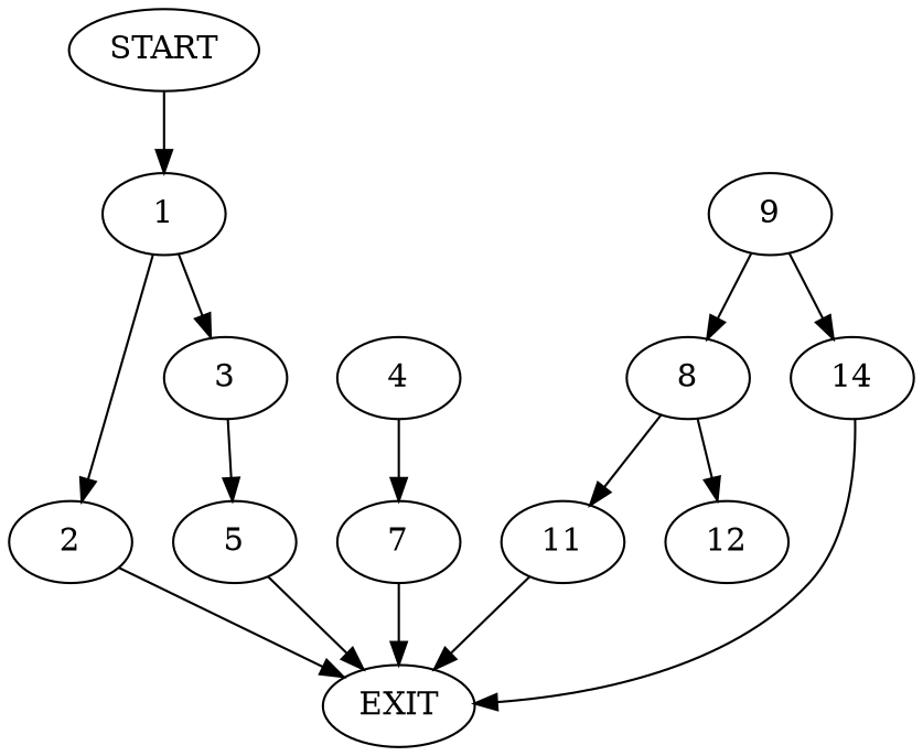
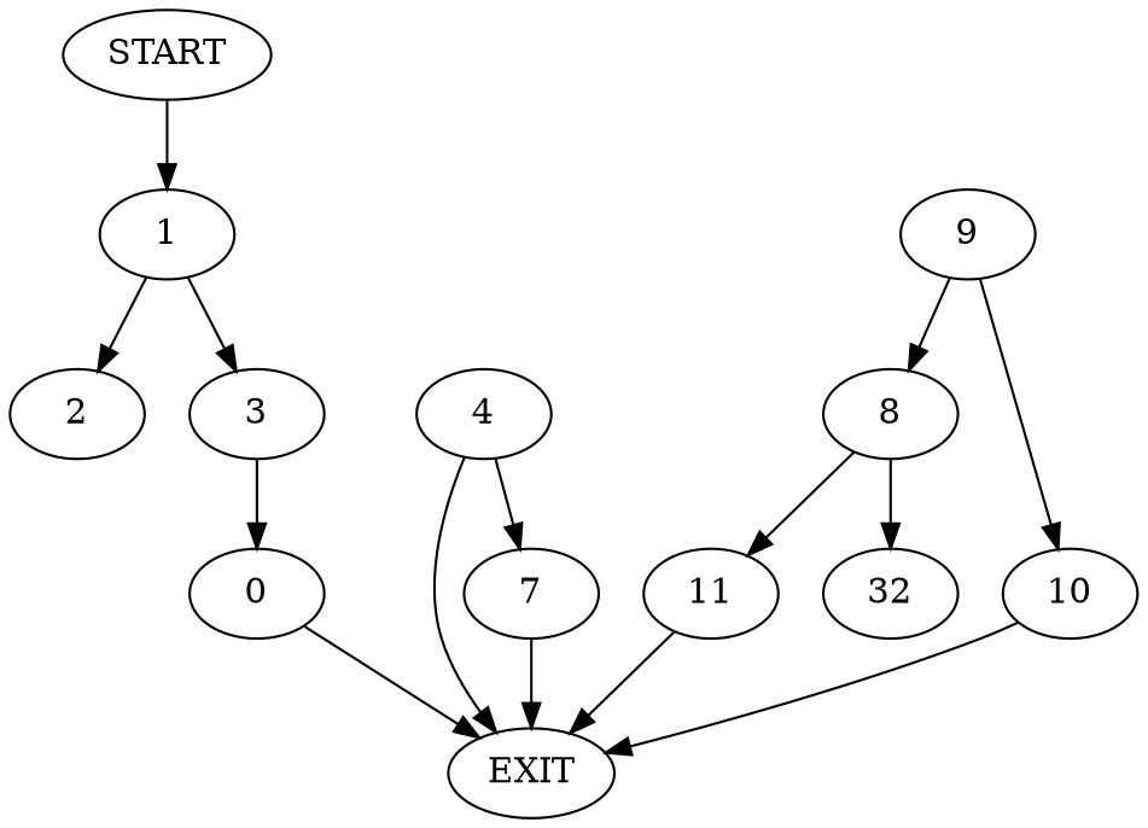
  digraph {
    n1 [label=START]
    1
    2
    3
    n5 [label=EXIT]
-   5
+   5 [label=0]
    4
    7
    8
    11
-   12
+   12 [label=32]
    9
-   10 [label=14]
+   10
    n1 -> 1
    1 -> 2
    1 -> 3
-   2 -> n5
+   4 -> n5
    3 -> 5
    5 -> n5
    4 -> 7
    7 -> n5
    8 -> 11
    8 -> 12
    11 -> n5
    9 -> 8
    9 -> 10
    10 -> n5
  }
